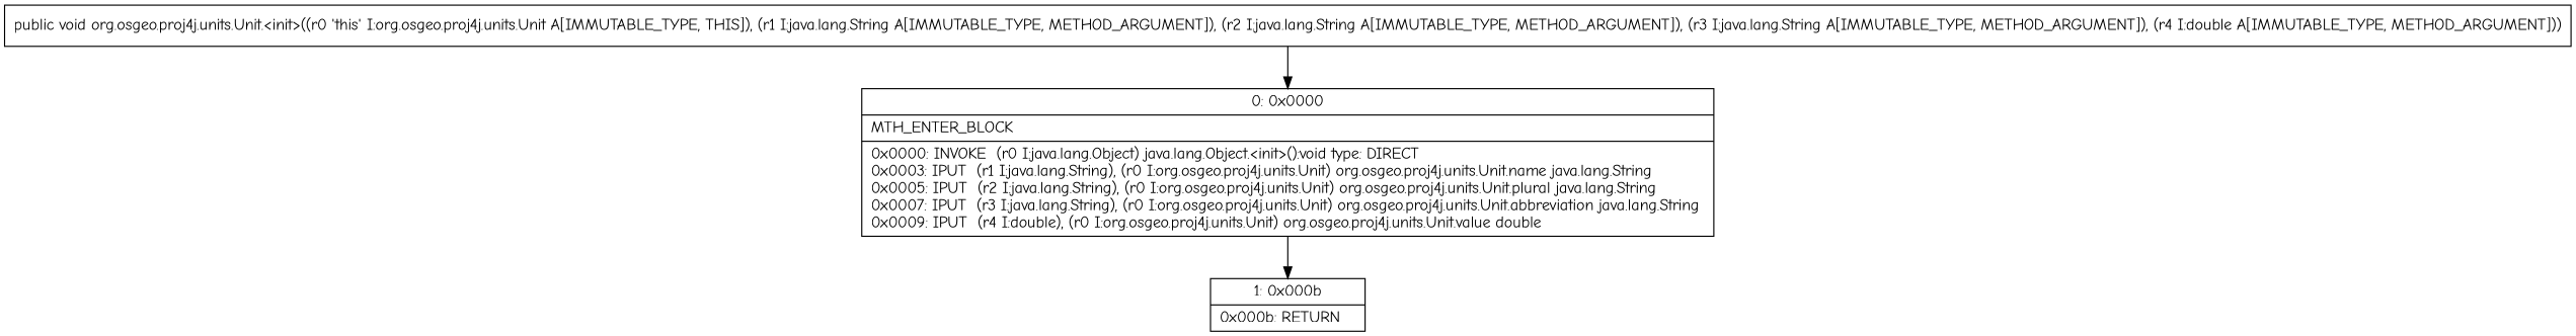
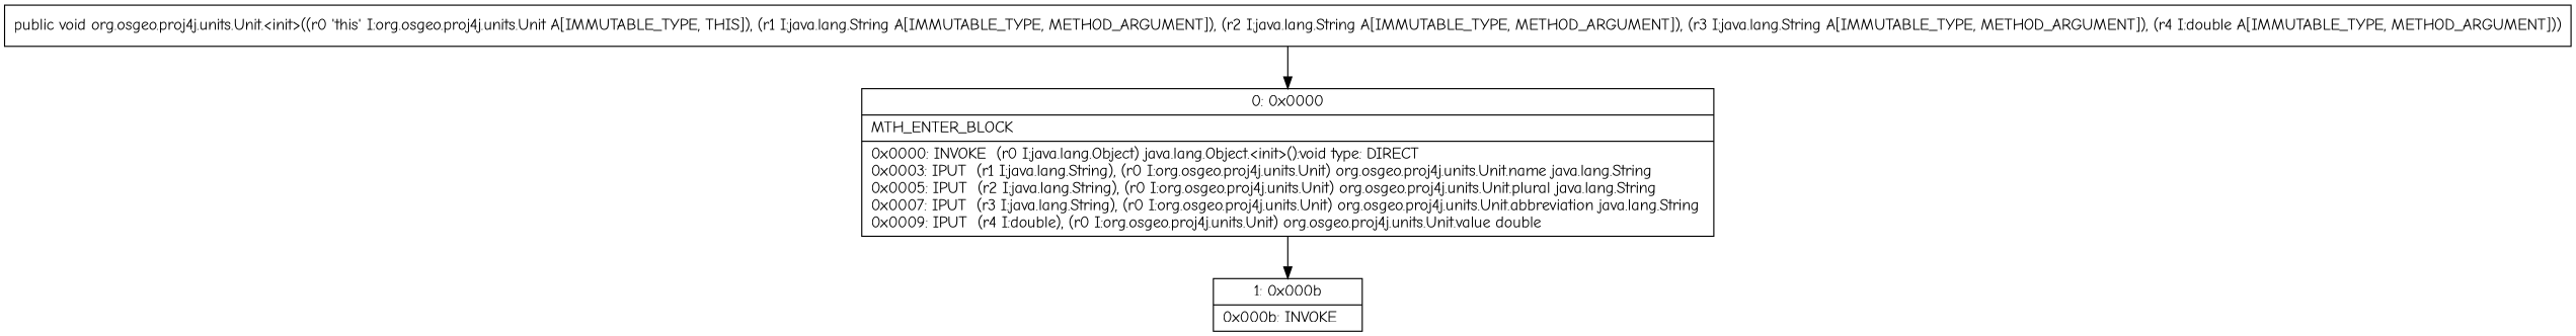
  digraph {
    fontname="Comic Neue"
    node [shape=record fontname="Comic Neue"]
    edge [fontname="Comic Neue"]
    n1 [label="{0\:\ 0x0000|MTH_ENTER_BLOCK\l|0x0000: INVOKE  (r0 I:java.lang.Object) java.lang.Object.\<init\>():void type: DIRECT \l0x0003: IPUT  (r1 I:java.lang.String), (r0 I:org.osgeo.proj4j.units.Unit) org.osgeo.proj4j.units.Unit.name java.lang.String \l0x0005: IPUT  (r2 I:java.lang.String), (r0 I:org.osgeo.proj4j.units.Unit) org.osgeo.proj4j.units.Unit.plural java.lang.String \l0x0007: IPUT  (r3 I:java.lang.String), (r0 I:org.osgeo.proj4j.units.Unit) org.osgeo.proj4j.units.Unit.abbreviation java.lang.String \l0x0009: IPUT  (r4 I:double), (r0 I:org.osgeo.proj4j.units.Unit) org.osgeo.proj4j.units.Unit.value double \l}"]
-   n2 [label="{1\:\ 0x000b|0x000b: RETURN   \l}"]
+   n2 [label="{1\:\ 0x000b|0x000b: INVOKE   \l}"]
    n3 [label="{public void org.osgeo.proj4j.units.Unit.\<init\>((r0 'this' I:org.osgeo.proj4j.units.Unit A[IMMUTABLE_TYPE, THIS]), (r1 I:java.lang.String A[IMMUTABLE_TYPE, METHOD_ARGUMENT]), (r2 I:java.lang.String A[IMMUTABLE_TYPE, METHOD_ARGUMENT]), (r3 I:java.lang.String A[IMMUTABLE_TYPE, METHOD_ARGUMENT]), (r4 I:double A[IMMUTABLE_TYPE, METHOD_ARGUMENT])) }"]
    n1 -> n2
    n3 -> n1
  }
